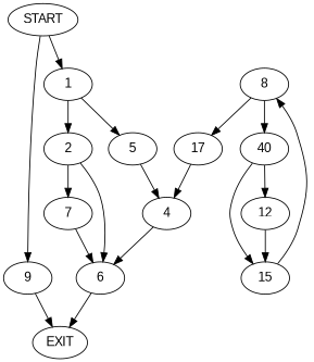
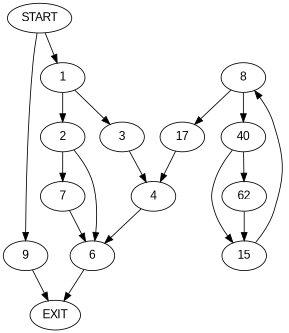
  digraph {
    fontname="Liberation Sans"
    node [fontname="Liberation Sans"]
    edge [fontname="Liberation Sans"]
    n1 [label=START]
    1
    9
    2
-   3 [label=5]
+   3
    n6 [label=EXIT]
    6
    7
    4
    n10 [label=40]
    8
    n12 [label=17]
-   12
+   12 [label=62]
    n14 [label=15]
    n1 -> 1
    n1 -> 9
    1 -> 2
    1 -> 3
    9 -> n6
    2 -> 6
    2 -> 7
    3 -> 4
    6 -> n6
    7 -> 6
    4 -> 6
    n10 -> 12
    n10 -> n14
    8 -> n10
    8 -> n12
    n12 -> 4
    12 -> n14
    n14 -> 8
  }
